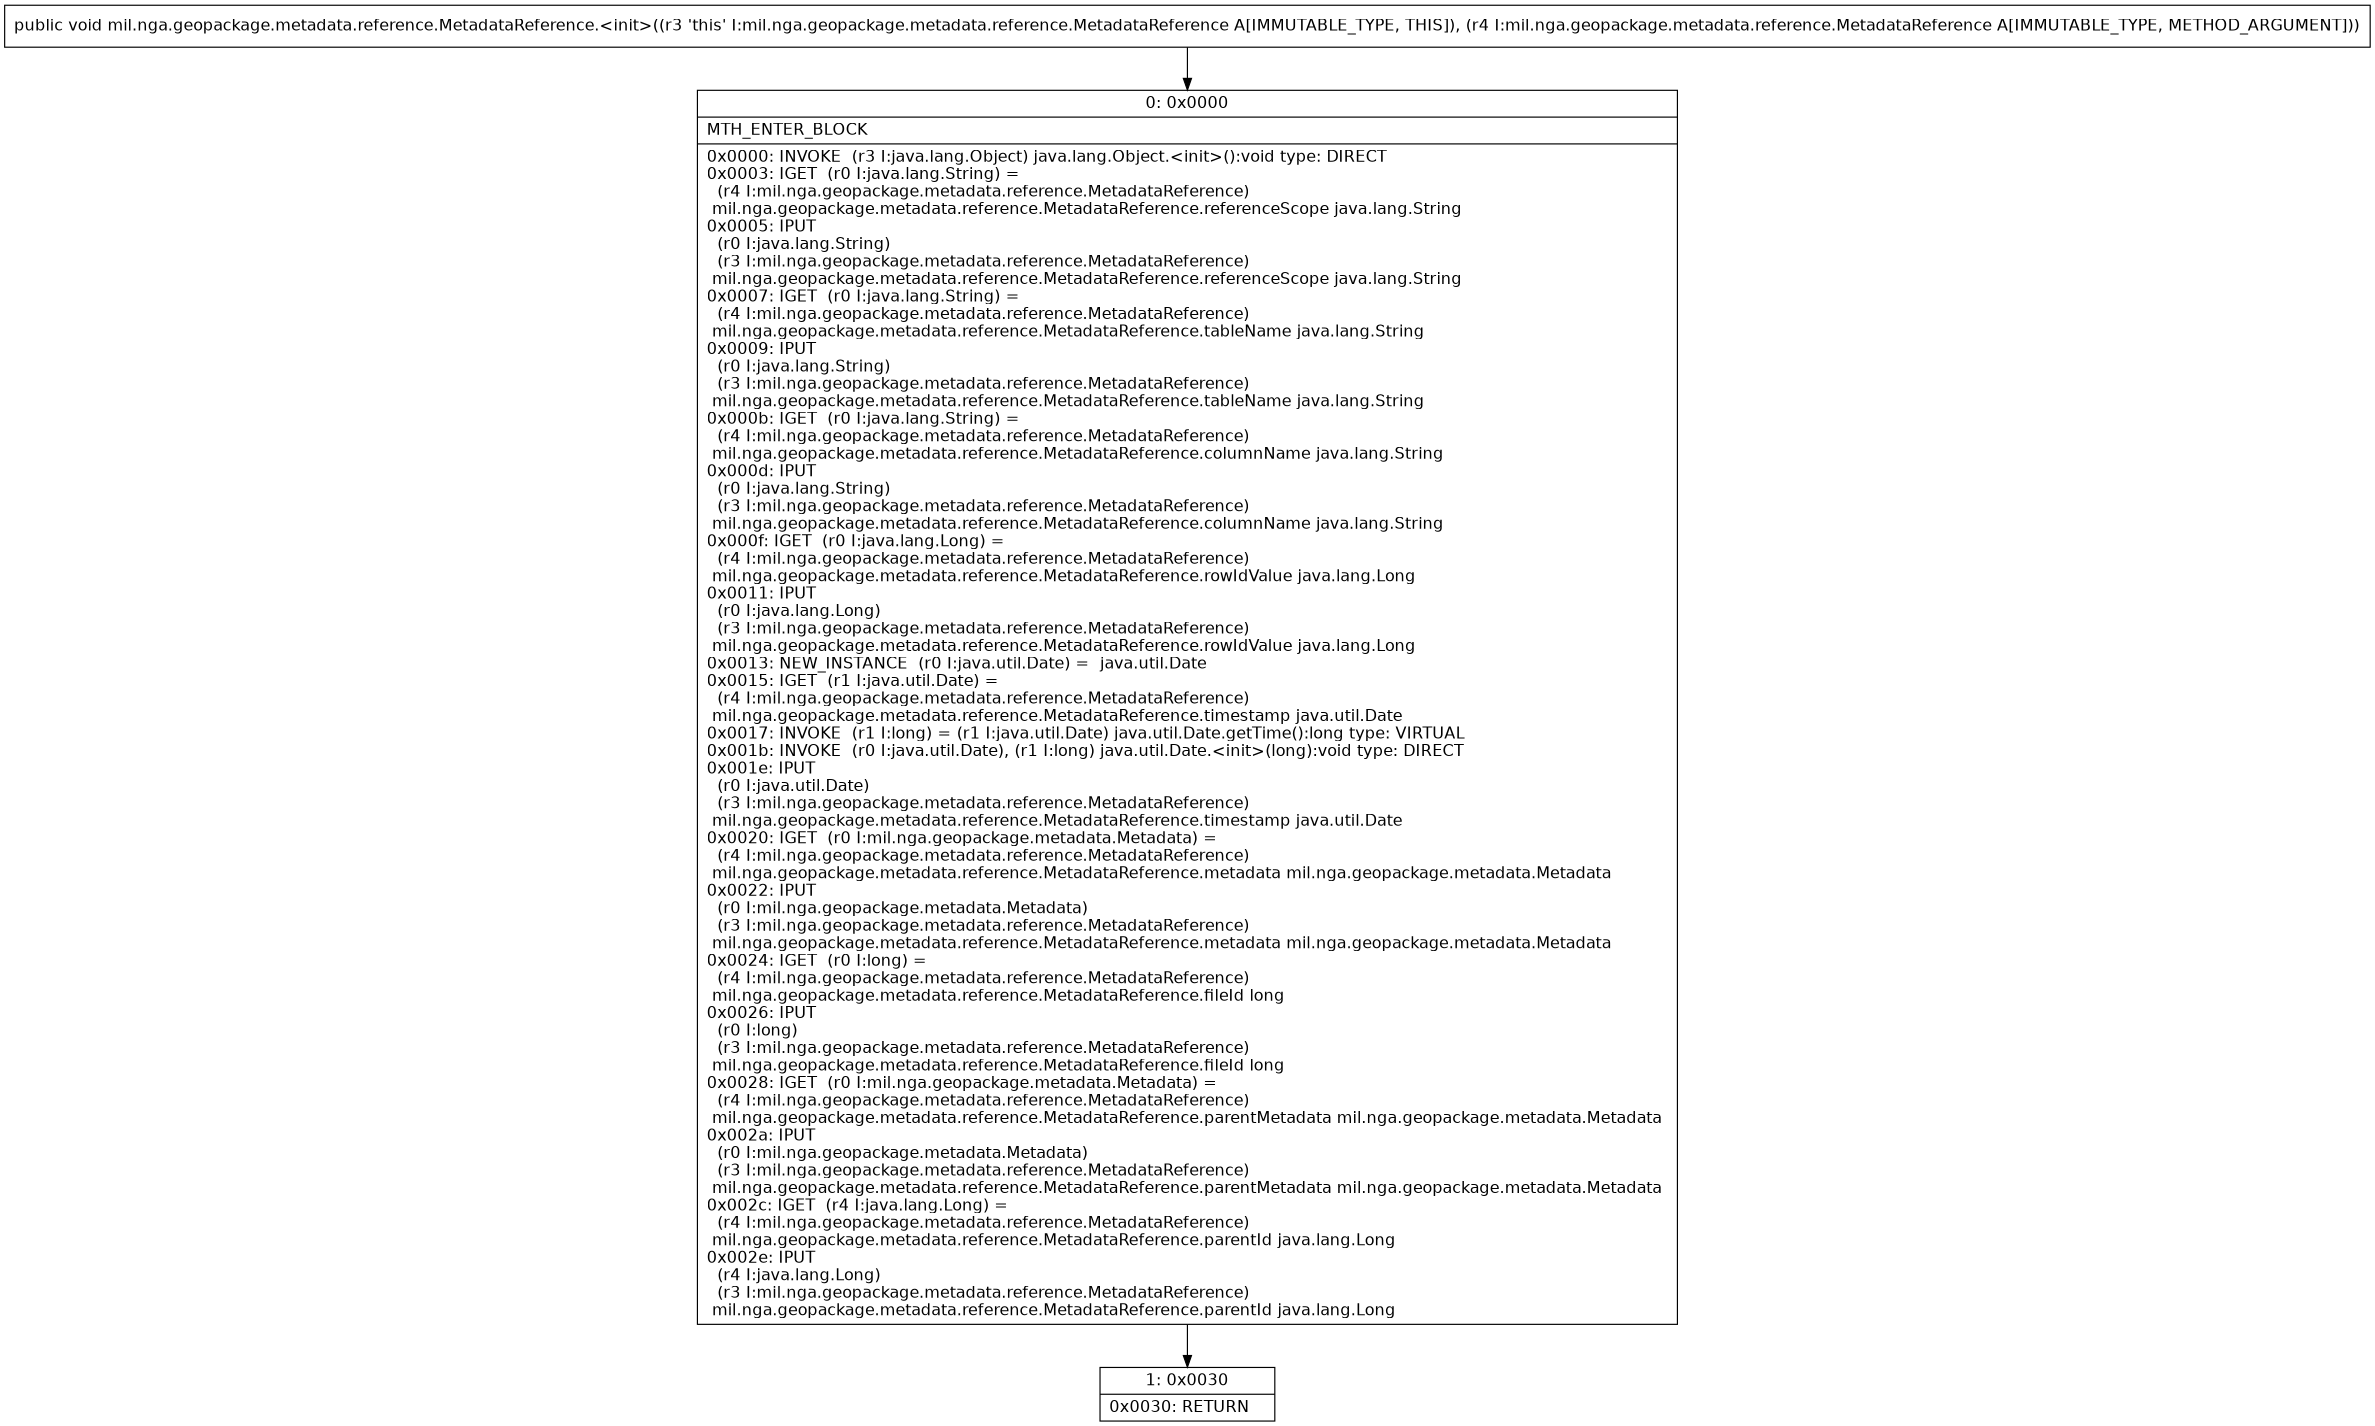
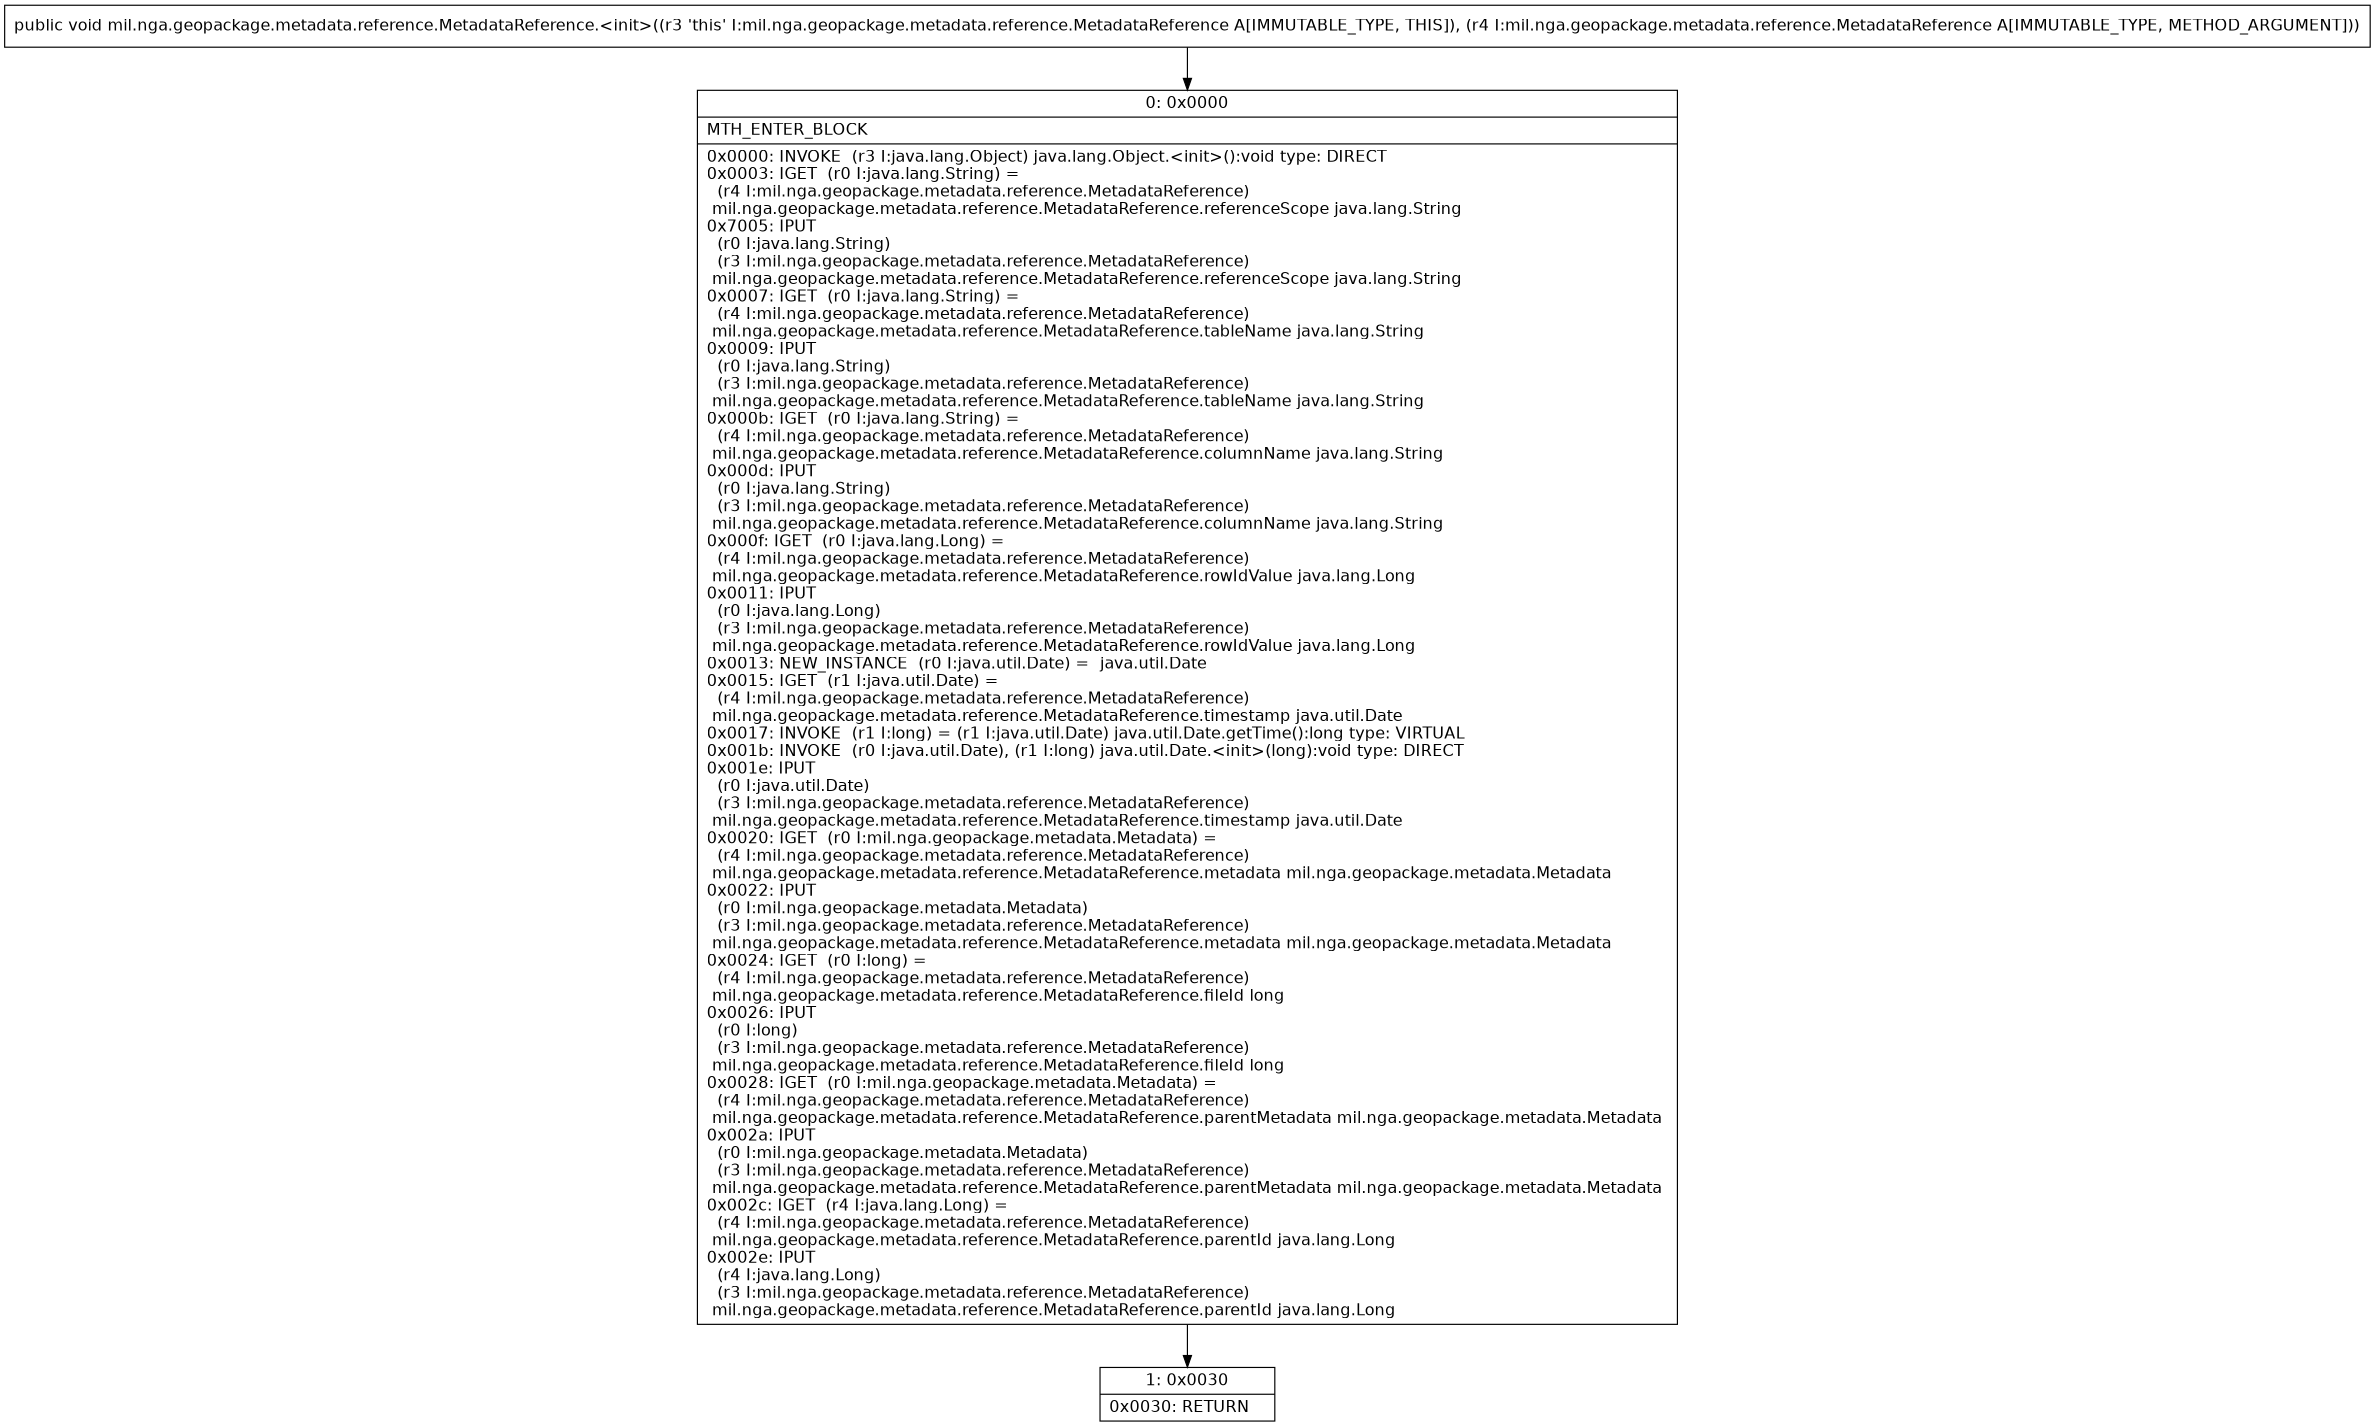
  digraph {
    fontname="DejaVu Sans"
    node [shape=record fontname="DejaVu Sans"]
    edge [fontname="DejaVu Sans"]
-   n1 [label="{0\:\ 0x0000|MTH_ENTER_BLOCK\l|0x0000: INVOKE  (r3 I:java.lang.Object) java.lang.Object.\<init\>():void type: DIRECT \l0x0003: IGET  (r0 I:java.lang.String) = \l  (r4 I:mil.nga.geopackage.metadata.reference.MetadataReference)\l mil.nga.geopackage.metadata.reference.MetadataReference.referenceScope java.lang.String \l0x0005: IPUT  \l  (r0 I:java.lang.String)\l  (r3 I:mil.nga.geopackage.metadata.reference.MetadataReference)\l mil.nga.geopackage.metadata.reference.MetadataReference.referenceScope java.lang.String \l0x0007: IGET  (r0 I:java.lang.String) = \l  (r4 I:mil.nga.geopackage.metadata.reference.MetadataReference)\l mil.nga.geopackage.metadata.reference.MetadataReference.tableName java.lang.String \l0x0009: IPUT  \l  (r0 I:java.lang.String)\l  (r3 I:mil.nga.geopackage.metadata.reference.MetadataReference)\l mil.nga.geopackage.metadata.reference.MetadataReference.tableName java.lang.String \l0x000b: IGET  (r0 I:java.lang.String) = \l  (r4 I:mil.nga.geopackage.metadata.reference.MetadataReference)\l mil.nga.geopackage.metadata.reference.MetadataReference.columnName java.lang.String \l0x000d: IPUT  \l  (r0 I:java.lang.String)\l  (r3 I:mil.nga.geopackage.metadata.reference.MetadataReference)\l mil.nga.geopackage.metadata.reference.MetadataReference.columnName java.lang.String \l0x000f: IGET  (r0 I:java.lang.Long) = \l  (r4 I:mil.nga.geopackage.metadata.reference.MetadataReference)\l mil.nga.geopackage.metadata.reference.MetadataReference.rowIdValue java.lang.Long \l0x0011: IPUT  \l  (r0 I:java.lang.Long)\l  (r3 I:mil.nga.geopackage.metadata.reference.MetadataReference)\l mil.nga.geopackage.metadata.reference.MetadataReference.rowIdValue java.lang.Long \l0x0013: NEW_INSTANCE  (r0 I:java.util.Date) =  java.util.Date \l0x0015: IGET  (r1 I:java.util.Date) = \l  (r4 I:mil.nga.geopackage.metadata.reference.MetadataReference)\l mil.nga.geopackage.metadata.reference.MetadataReference.timestamp java.util.Date \l0x0017: INVOKE  (r1 I:long) = (r1 I:java.util.Date) java.util.Date.getTime():long type: VIRTUAL \l0x001b: INVOKE  (r0 I:java.util.Date), (r1 I:long) java.util.Date.\<init\>(long):void type: DIRECT \l0x001e: IPUT  \l  (r0 I:java.util.Date)\l  (r3 I:mil.nga.geopackage.metadata.reference.MetadataReference)\l mil.nga.geopackage.metadata.reference.MetadataReference.timestamp java.util.Date \l0x0020: IGET  (r0 I:mil.nga.geopackage.metadata.Metadata) = \l  (r4 I:mil.nga.geopackage.metadata.reference.MetadataReference)\l mil.nga.geopackage.metadata.reference.MetadataReference.metadata mil.nga.geopackage.metadata.Metadata \l0x0022: IPUT  \l  (r0 I:mil.nga.geopackage.metadata.Metadata)\l  (r3 I:mil.nga.geopackage.metadata.reference.MetadataReference)\l mil.nga.geopackage.metadata.reference.MetadataReference.metadata mil.nga.geopackage.metadata.Metadata \l0x0024: IGET  (r0 I:long) = \l  (r4 I:mil.nga.geopackage.metadata.reference.MetadataReference)\l mil.nga.geopackage.metadata.reference.MetadataReference.fileId long \l0x0026: IPUT  \l  (r0 I:long)\l  (r3 I:mil.nga.geopackage.metadata.reference.MetadataReference)\l mil.nga.geopackage.metadata.reference.MetadataReference.fileId long \l0x0028: IGET  (r0 I:mil.nga.geopackage.metadata.Metadata) = \l  (r4 I:mil.nga.geopackage.metadata.reference.MetadataReference)\l mil.nga.geopackage.metadata.reference.MetadataReference.parentMetadata mil.nga.geopackage.metadata.Metadata \l0x002a: IPUT  \l  (r0 I:mil.nga.geopackage.metadata.Metadata)\l  (r3 I:mil.nga.geopackage.metadata.reference.MetadataReference)\l mil.nga.geopackage.metadata.reference.MetadataReference.parentMetadata mil.nga.geopackage.metadata.Metadata \l0x002c: IGET  (r4 I:java.lang.Long) = \l  (r4 I:mil.nga.geopackage.metadata.reference.MetadataReference)\l mil.nga.geopackage.metadata.reference.MetadataReference.parentId java.lang.Long \l0x002e: IPUT  \l  (r4 I:java.lang.Long)\l  (r3 I:mil.nga.geopackage.metadata.reference.MetadataReference)\l mil.nga.geopackage.metadata.reference.MetadataReference.parentId java.lang.Long \l}"]
+   n1 [label="{0\:\ 0x0000|MTH_ENTER_BLOCK\l|0x0000: INVOKE  (r3 I:java.lang.Object) java.lang.Object.\<init\>():void type: DIRECT \l0x0003: IGET  (r0 I:java.lang.String) = \l  (r4 I:mil.nga.geopackage.metadata.reference.MetadataReference)\l mil.nga.geopackage.metadata.reference.MetadataReference.referenceScope java.lang.String \l0x7005: IPUT  \l  (r0 I:java.lang.String)\l  (r3 I:mil.nga.geopackage.metadata.reference.MetadataReference)\l mil.nga.geopackage.metadata.reference.MetadataReference.referenceScope java.lang.String \l0x0007: IGET  (r0 I:java.lang.String) = \l  (r4 I:mil.nga.geopackage.metadata.reference.MetadataReference)\l mil.nga.geopackage.metadata.reference.MetadataReference.tableName java.lang.String \l0x0009: IPUT  \l  (r0 I:java.lang.String)\l  (r3 I:mil.nga.geopackage.metadata.reference.MetadataReference)\l mil.nga.geopackage.metadata.reference.MetadataReference.tableName java.lang.String \l0x000b: IGET  (r0 I:java.lang.String) = \l  (r4 I:mil.nga.geopackage.metadata.reference.MetadataReference)\l mil.nga.geopackage.metadata.reference.MetadataReference.columnName java.lang.String \l0x000d: IPUT  \l  (r0 I:java.lang.String)\l  (r3 I:mil.nga.geopackage.metadata.reference.MetadataReference)\l mil.nga.geopackage.metadata.reference.MetadataReference.columnName java.lang.String \l0x000f: IGET  (r0 I:java.lang.Long) = \l  (r4 I:mil.nga.geopackage.metadata.reference.MetadataReference)\l mil.nga.geopackage.metadata.reference.MetadataReference.rowIdValue java.lang.Long \l0x0011: IPUT  \l  (r0 I:java.lang.Long)\l  (r3 I:mil.nga.geopackage.metadata.reference.MetadataReference)\l mil.nga.geopackage.metadata.reference.MetadataReference.rowIdValue java.lang.Long \l0x0013: NEW_INSTANCE  (r0 I:java.util.Date) =  java.util.Date \l0x0015: IGET  (r1 I:java.util.Date) = \l  (r4 I:mil.nga.geopackage.metadata.reference.MetadataReference)\l mil.nga.geopackage.metadata.reference.MetadataReference.timestamp java.util.Date \l0x0017: INVOKE  (r1 I:long) = (r1 I:java.util.Date) java.util.Date.getTime():long type: VIRTUAL \l0x001b: INVOKE  (r0 I:java.util.Date), (r1 I:long) java.util.Date.\<init\>(long):void type: DIRECT \l0x001e: IPUT  \l  (r0 I:java.util.Date)\l  (r3 I:mil.nga.geopackage.metadata.reference.MetadataReference)\l mil.nga.geopackage.metadata.reference.MetadataReference.timestamp java.util.Date \l0x0020: IGET  (r0 I:mil.nga.geopackage.metadata.Metadata) = \l  (r4 I:mil.nga.geopackage.metadata.reference.MetadataReference)\l mil.nga.geopackage.metadata.reference.MetadataReference.metadata mil.nga.geopackage.metadata.Metadata \l0x0022: IPUT  \l  (r0 I:mil.nga.geopackage.metadata.Metadata)\l  (r3 I:mil.nga.geopackage.metadata.reference.MetadataReference)\l mil.nga.geopackage.metadata.reference.MetadataReference.metadata mil.nga.geopackage.metadata.Metadata \l0x0024: IGET  (r0 I:long) = \l  (r4 I:mil.nga.geopackage.metadata.reference.MetadataReference)\l mil.nga.geopackage.metadata.reference.MetadataReference.fileId long \l0x0026: IPUT  \l  (r0 I:long)\l  (r3 I:mil.nga.geopackage.metadata.reference.MetadataReference)\l mil.nga.geopackage.metadata.reference.MetadataReference.fileId long \l0x0028: IGET  (r0 I:mil.nga.geopackage.metadata.Metadata) = \l  (r4 I:mil.nga.geopackage.metadata.reference.MetadataReference)\l mil.nga.geopackage.metadata.reference.MetadataReference.parentMetadata mil.nga.geopackage.metadata.Metadata \l0x002a: IPUT  \l  (r0 I:mil.nga.geopackage.metadata.Metadata)\l  (r3 I:mil.nga.geopackage.metadata.reference.MetadataReference)\l mil.nga.geopackage.metadata.reference.MetadataReference.parentMetadata mil.nga.geopackage.metadata.Metadata \l0x002c: IGET  (r4 I:java.lang.Long) = \l  (r4 I:mil.nga.geopackage.metadata.reference.MetadataReference)\l mil.nga.geopackage.metadata.reference.MetadataReference.parentId java.lang.Long \l0x002e: IPUT  \l  (r4 I:java.lang.Long)\l  (r3 I:mil.nga.geopackage.metadata.reference.MetadataReference)\l mil.nga.geopackage.metadata.reference.MetadataReference.parentId java.lang.Long \l}"]
    n2 [label="{1\:\ 0x0030|0x0030: RETURN   \l}"]
    n3 [label="{public void mil.nga.geopackage.metadata.reference.MetadataReference.\<init\>((r3 'this' I:mil.nga.geopackage.metadata.reference.MetadataReference A[IMMUTABLE_TYPE, THIS]), (r4 I:mil.nga.geopackage.metadata.reference.MetadataReference A[IMMUTABLE_TYPE, METHOD_ARGUMENT])) }"]
    n1 -> n2
    n3 -> n1
  }
